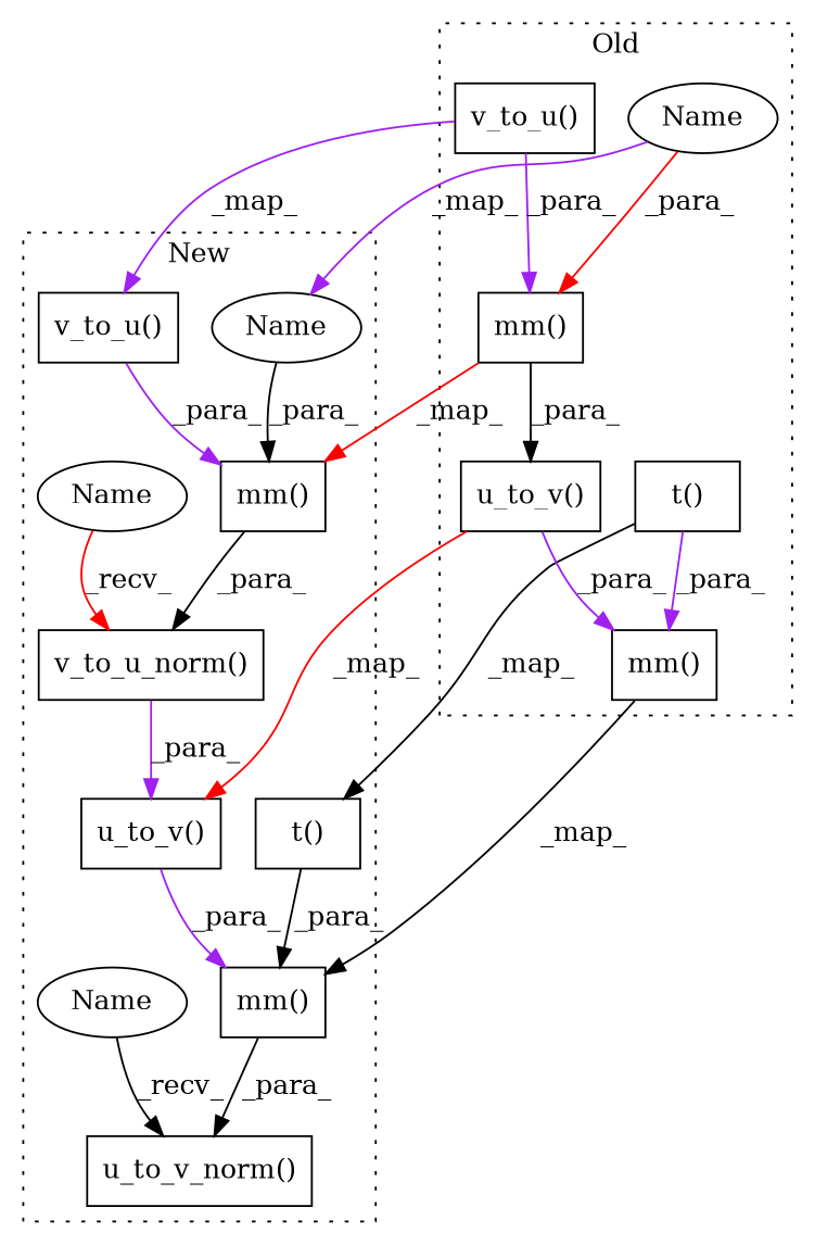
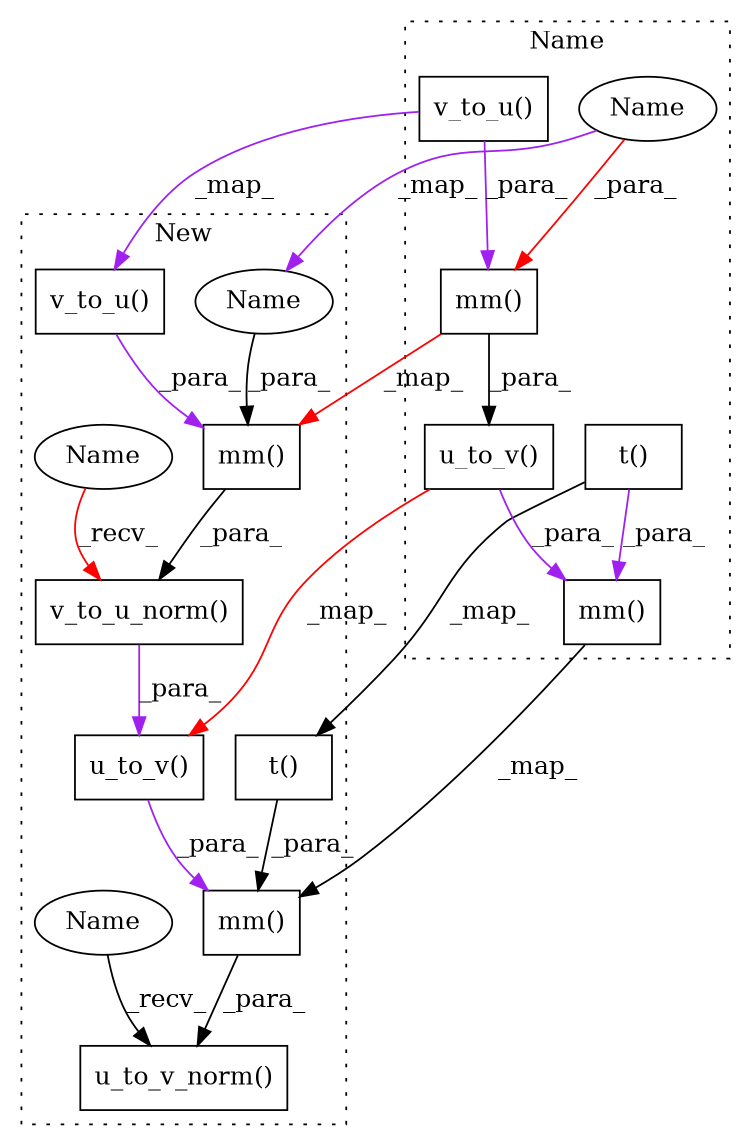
  digraph {
    node [a=75 l="12,1" shape=box]
    edge [color=purple]
    n1 [l=20 label="t()" s=3044]
    n2 [l="9,1" label="mm()" s="3035,3090"]
    n3 [l="9,1" label="mm()" s="2836,2887"]
    n4 [label="u_to_v()" s="3066,3089"]
    n5 [label="v_to_u()" s="2863,2886"]
    n6 [a=87 l=16 label=Name s=2845 shape=ellipse]
    n7 [l=20 label="t()" s=3401]
    n8 [l="30,1" label="mm()" s="3371,3447"]
    n9 [l="9,1" label="mm()" s="3153,3204"]
    n10 [label="u_to_v()" s="3423,3446"]
    n11 [l="17,18" label="u_to_v_norm()" s="3354,3448"]
    n12 [label="v_to_u()" s="3180,3203"]
    n13 [l="38,18" label="v_to_u_norm()" s="3115,3205"]
    n14 [a=87 l=16 label=Name s=3162 shape=ellipse]
    n15 [a=87 l=4 label=Name s=3115 shape=ellipse]
    n16 [a=87 l=4 label=Name s=3354 shape=ellipse]
    subgraph cluster_1 {
-     label=Old
+     label=Name
      style=dotted
      n1
      n2
      n3
      n4
      n5
      n6
    }
    subgraph cluster_2 {
      label=New
      style=dotted
      n7
      n8
      n9
      n10
      n11
      n12
      n13
      n14
      n15
      n16
    }
    n1 -> n2 [label=_para_]
    n1 -> n7 [label=_map_ color=black]
    n2 -> n8 [label=_map_ color=black]
    n3 -> n4 [label=_para_ color=black]
    n3 -> n9 [label=_map_ color=red]
    n4 -> n2 [label=_para_]
    n4 -> n10 [label=_map_ color=red]
    n5 -> n3 [label=_para_]
    n5 -> n12 [label=_map_]
    n6 -> n3 [label=_para_ color=red]
    n6 -> n14 [label=_map_]
    n7 -> n8 [label=_para_ color=black]
    n8 -> n11 [label=_para_ color=black]
    n9 -> n13 [label=_para_ color=black]
    n10 -> n8 [label=_para_]
    n12 -> n9 [label=_para_]
    n13 -> n10 [label=_para_]
    n14 -> n9 [label=_para_ color=black]
    n15 -> n13 [label=_recv_ color=red]
    n16 -> n11 [label=_recv_ color=black]
  }
